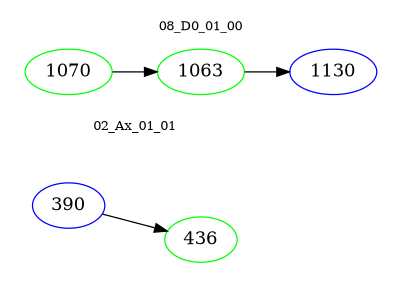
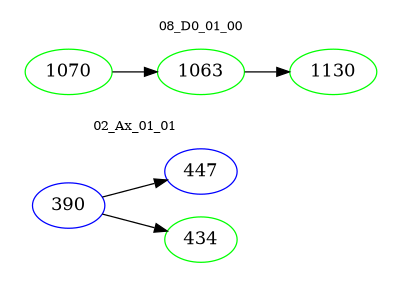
  digraph {
    rankdir=LR
    node [color=green]
    edge [color=black]
-   n1 [label=436]
+   n1 [label=434]
    n2 [color=blue label=390]
+   n3 [color=blue label=447]
    n4 [label=1070]
    n5 [label=1063]
-   n6 [color=blue label=1130]
+   n6 [label=1130]
    subgraph cluster_1 {
      color=white
      fontsize=10
      label="02_Ax_01_01"
      n1
      n2
+     n3
    }
    subgraph cluster_2 {
      color=white
      fontsize=10
      label="08_D0_01_00"
      n4
      n5
      n6
    }
    n2 -> n1
+   n2 -> n3
    n4 -> n5
    n5 -> n6
  }
